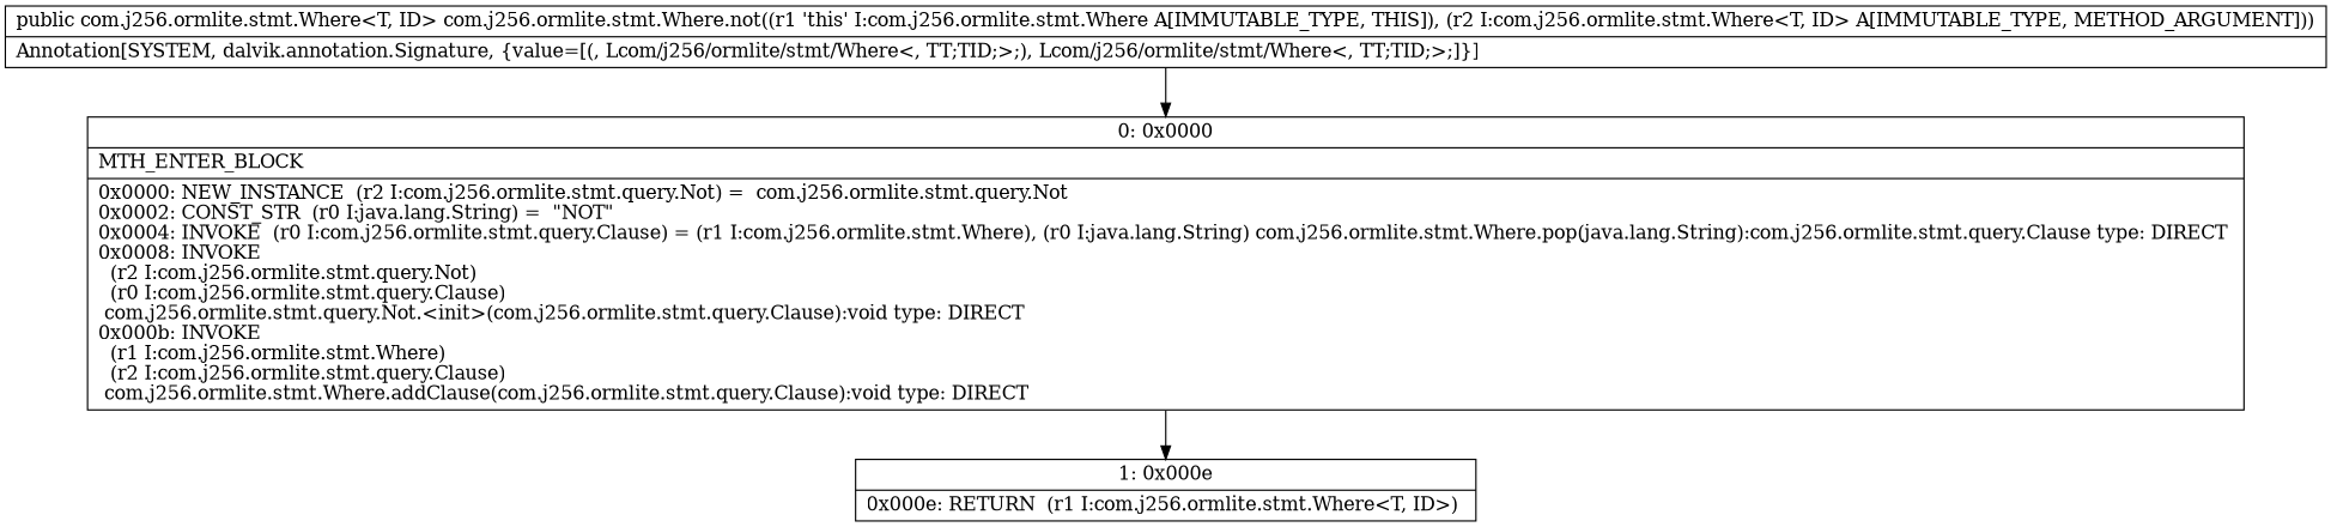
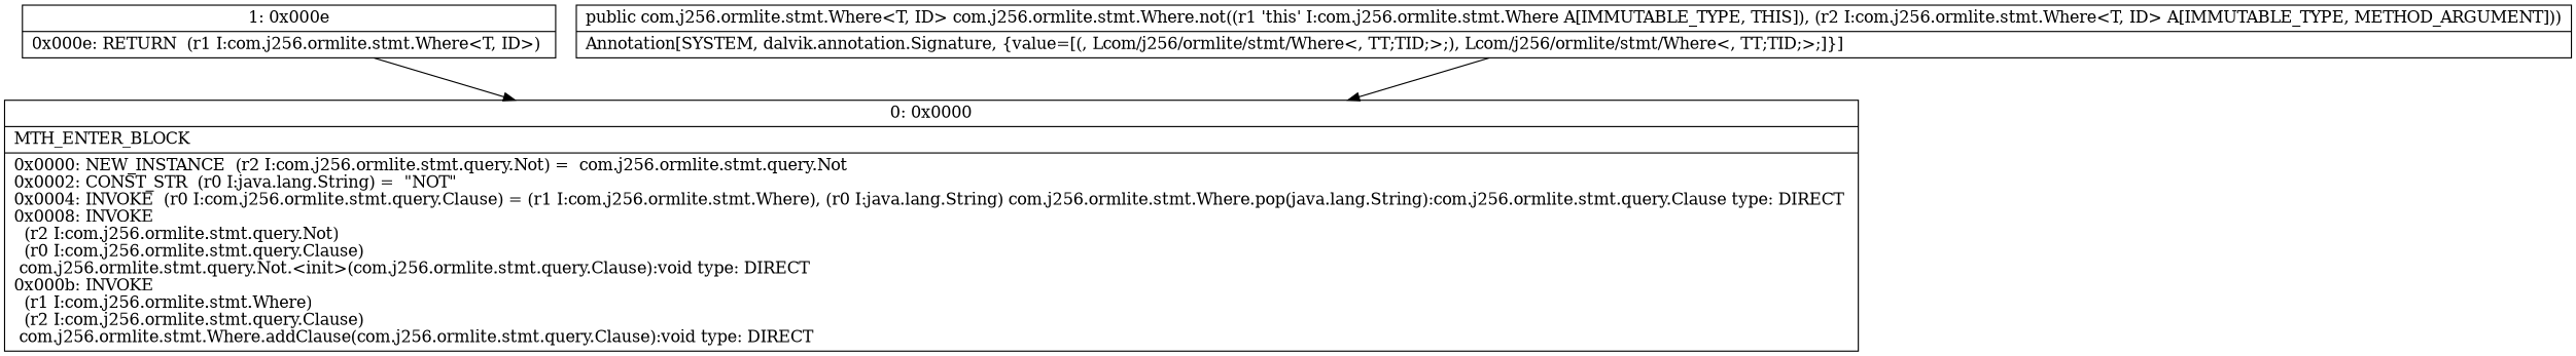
  digraph {
    node [shape=record]
    n1 [label="{0\:\ 0x0000|MTH_ENTER_BLOCK\l|0x0000: NEW_INSTANCE  (r2 I:com.j256.ormlite.stmt.query.Not) =  com.j256.ormlite.stmt.query.Not \l0x0002: CONST_STR  (r0 I:java.lang.String) =  \"NOT\" \l0x0004: INVOKE  (r0 I:com.j256.ormlite.stmt.query.Clause) = (r1 I:com.j256.ormlite.stmt.Where), (r0 I:java.lang.String) com.j256.ormlite.stmt.Where.pop(java.lang.String):com.j256.ormlite.stmt.query.Clause type: DIRECT \l0x0008: INVOKE  \l  (r2 I:com.j256.ormlite.stmt.query.Not)\l  (r0 I:com.j256.ormlite.stmt.query.Clause)\l com.j256.ormlite.stmt.query.Not.\<init\>(com.j256.ormlite.stmt.query.Clause):void type: DIRECT \l0x000b: INVOKE  \l  (r1 I:com.j256.ormlite.stmt.Where)\l  (r2 I:com.j256.ormlite.stmt.query.Clause)\l com.j256.ormlite.stmt.Where.addClause(com.j256.ormlite.stmt.query.Clause):void type: DIRECT \l}"]
    n2 [label="{1\:\ 0x000e|0x000e: RETURN  (r1 I:com.j256.ormlite.stmt.Where\<T, ID\>) \l}"]
    n3 [label="{public com.j256.ormlite.stmt.Where\<T, ID\> com.j256.ormlite.stmt.Where.not((r1 'this' I:com.j256.ormlite.stmt.Where A[IMMUTABLE_TYPE, THIS]), (r2 I:com.j256.ormlite.stmt.Where\<T, ID\> A[IMMUTABLE_TYPE, METHOD_ARGUMENT]))  | Annotation[SYSTEM, dalvik.annotation.Signature, \{value=[(, Lcom\/j256\/ormlite\/stmt\/Where\<, TT;TID;\>;), Lcom\/j256\/ormlite\/stmt\/Where\<, TT;TID;\>;]\}]\l}"]
-   n1 -> n2
+   n2 -> n1
    n3 -> n1
  }
